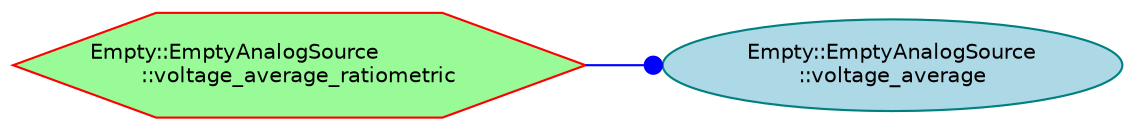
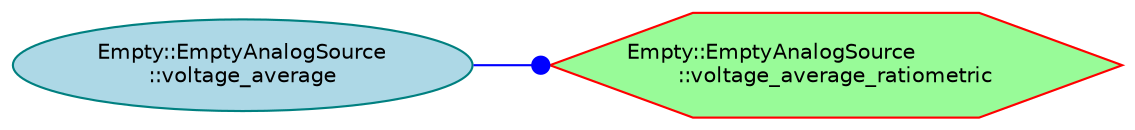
  digraph {
    rankdir=LR
    node [fontname=Helvetica fontsize=10 style=filled]
    n1 [color=red fillcolor=palegreen fontcolor=black height=0.2 label="Empty::EmptyAnalogSource\l::voltage_average_ratiometric" shape=hexagon width=0.4]
    n2 [color=teal fillcolor=lightblue height=0.2 label="Empty::EmptyAnalogSource\l::voltage_average" shape=ellipse width=0.4]
-   n1 -> n2 [color=blue fontname=Helvetica fontsize=10 labelfontname=Helvetica labelfontsize=10 style=solid arrowhead=dot]
+   n2 -> n1 [color=blue fontname=Helvetica fontsize=10 labelfontname=Helvetica labelfontsize=10 style=solid arrowhead=dot]
  }
